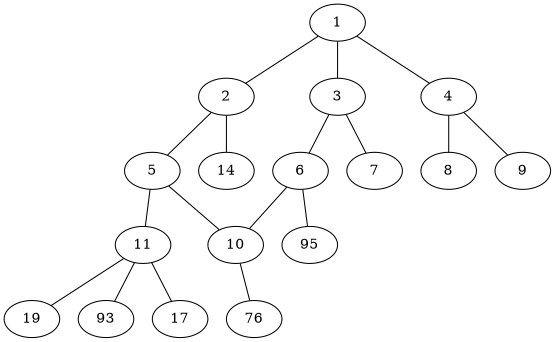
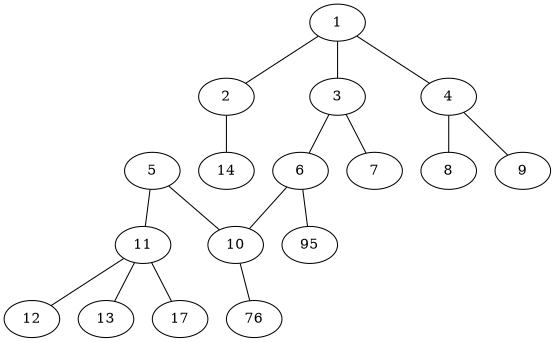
  graph {
    node [chem=C]
    edge [valence=1]
    1
    2
    3
    4 [chem=N]
    5
    14 [chem=H]
    6
    7 [chem=Cl]
    8 [chem=O]
    9 [chem=O]
    10
    11
    n13 [chem=H label=95]
    n14 [chem=H label=76]
-   12 [chem=O label=19]
-   13 [chem=O label=93]
+   12 [chem=O]
+   13 [chem=O]
    17 [chem=H]
    1 -- 2
    1 -- 3 [valence=2]
    1 -- 4
-   2 -- 5 [valence=2]
    2 -- 14
    3 -- 6
    3 -- 7
    4 -- 8 [valence=2]
    4 -- 9
    5 -- 10
    5 -- 11
    6 -- 10 [valence=2]
    6 -- n13
    10 -- n14
    11 -- 12
    11 -- 13 [valence=2]
    11 -- 17
  }
